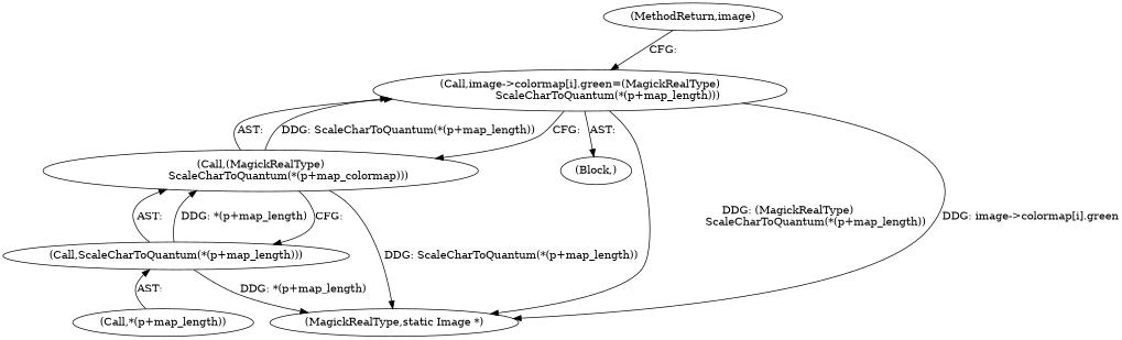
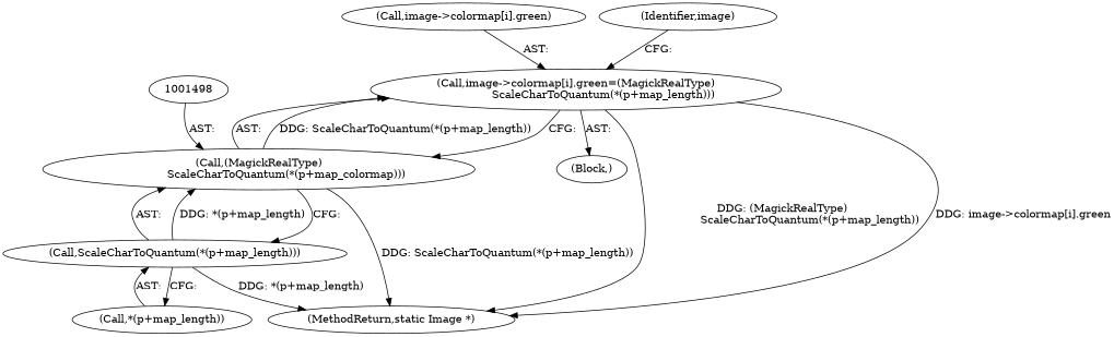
  digraph {
    n1 [label="(Call,image->colormap[i].green=(MagickRealType)\n                ScaleCharToQuantum(*(p+map_length)))"]
    n2 [label="(Call,(MagickRealType)\n                ScaleCharToQuantum(*(p+map_colormap)))"]
    n3 [label="(Block,)"]
-   n4 [label="(MagickRealType,static Image *)"]
+   n4 [label="(MethodReturn,static Image *)"]
    n5 [label="(Call,ScaleCharToQuantum(*(p+map_length)))"]
    n6 [label="(Call,*(p+map_length))"]
-   n8 [label="(MethodReturn,image)"]
+   n7 [label="(Call,image->colormap[i].green)"]
+   n8 [label="(Identifier,image)"]
+   1001498
    n1 -> n2 [label="CFG: "]
    n1 -> n3 [label="AST: "]
    n1 -> n4 [label="DDG: (MagickRealType)\n                ScaleCharToQuantum(*(p+map_length))"]
    n1 -> n4 [label="DDG: image->colormap[i].green"]
    n2 -> n1 [label="AST: "]
    n2 -> n1 [label="DDG: ScaleCharToQuantum(*(p+map_length))"]
    n2 -> n4 [label="DDG: ScaleCharToQuantum(*(p+map_length))"]
    n2 -> n5 [label="CFG: "]
    n5 -> n2 [label="AST: "]
    n5 -> n2 [label="DDG: *(p+map_length)"]
    n5 -> n4 [label="DDG: *(p+map_length)"]
+   n5 -> n6 [label="CFG: "]
    n6 -> n5 [label="AST: "]
+   n7 -> n1 [label="AST: "]
    n8 -> n1 [label="CFG: "]
+   1001498 -> n2 [label="AST: "]
  }
